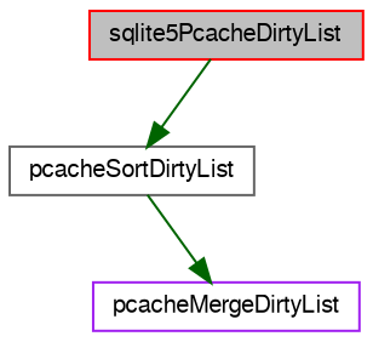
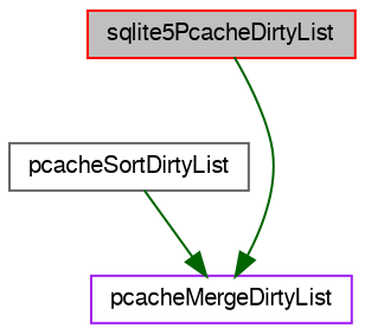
  digraph {
    rankdir=TB
    node [fillcolor=white fontname=FreeSans fontsize=10 shape=record style=filled]
    edge [color=darkgreen fontname=FreeSans fontsize=10 labelfontname=FreeSans labelfontsize=10 style=solid]
    n1 [color=red fillcolor=grey75 fontcolor=black height=0.2 label=sqlite5PcacheDirtyList width=0.4]
    n2 [color=gray40 height=0.2 label=pcacheSortDirtyList width=0.4]
    n3 [color=purple height=0.2 label=pcacheMergeDirtyList width=0.4]
-   n1 -> n2
+   n1 -> n3
    n2 -> n3
  }
